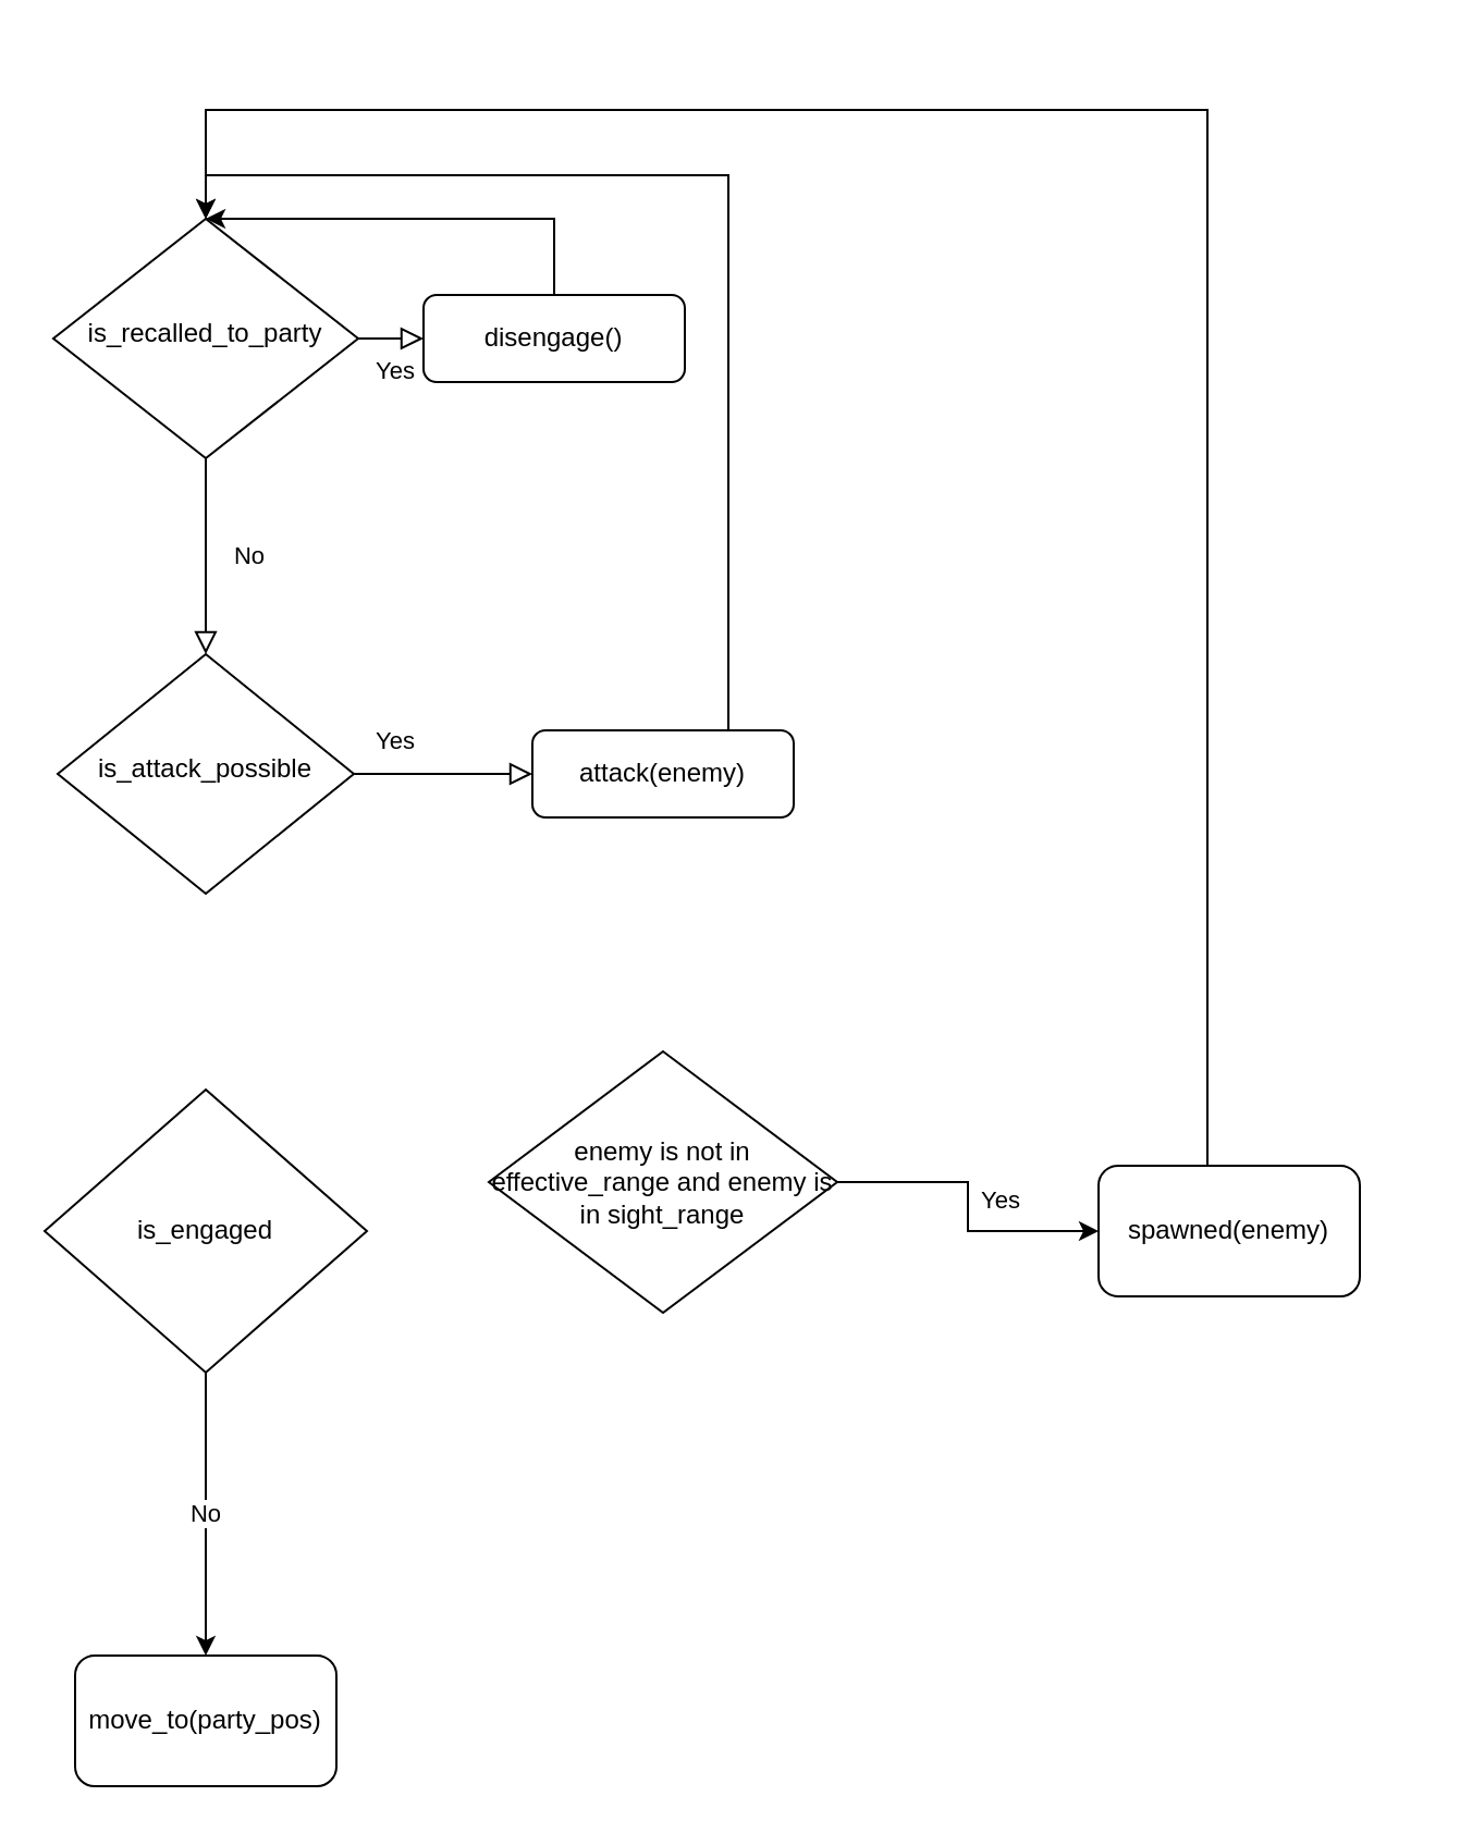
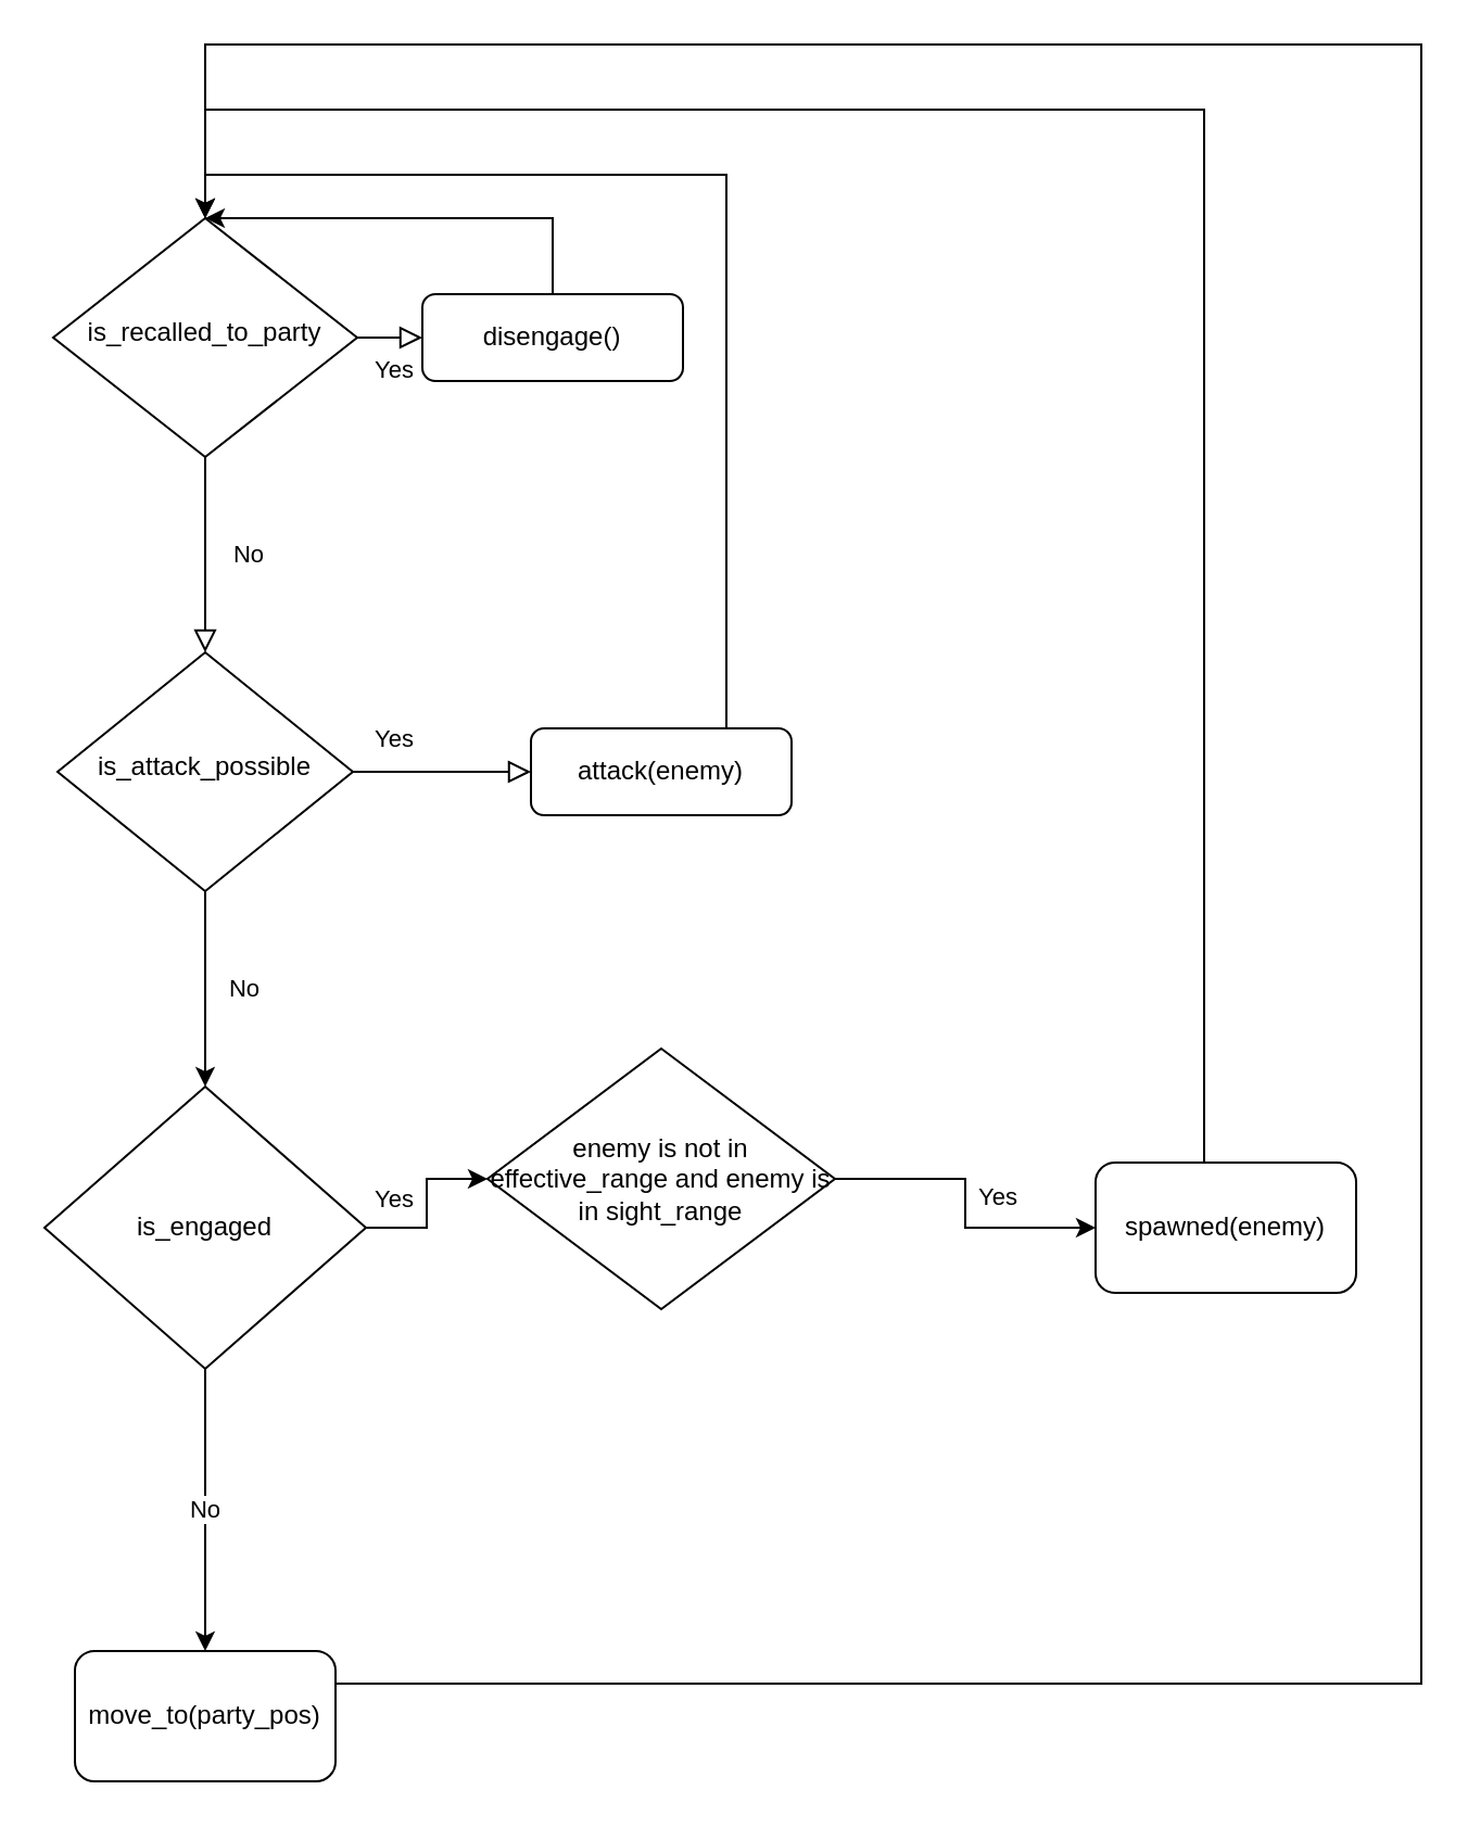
  <mxCell id="0" />
  <mxCell id="1" parent="0" />
  <mxCell id="2" value="&lt;div&gt;No&lt;br&gt;&lt;/div&gt;" style="rounded=0;html=1;jettySize=auto;orthogonalLoop=1;fontSize=11;endArrow=block;endFill=0;endSize=8;strokeWidth=1;shadow=0;labelBackgroundColor=none;edgeStyle=orthogonalEdgeStyle;" parent="1" source="4" target="9" edge="1"><mxGeometry y="20" relative="1" as="geometry"><mxPoint as="offset" /></mxGeometry></mxCell>
  <mxCell id="3" value="Yes" style="edgeStyle=orthogonalEdgeStyle;rounded=0;html=1;jettySize=auto;orthogonalLoop=1;fontSize=11;endArrow=block;endFill=0;endSize=8;strokeWidth=1;shadow=0;labelBackgroundColor=none;" parent="1" source="4" target="6" edge="1"><mxGeometry x="-0.062" y="15" relative="1" as="geometry"><mxPoint as="offset" /></mxGeometry></mxCell>
  <mxCell id="4" value="is_recalled_to_party" style="rhombus;whiteSpace=wrap;html=1;shadow=0;fontFamily=Helvetica;fontSize=12;align=center;strokeWidth=1;spacing=6;spacingTop=-4;" parent="1" vertex="1"><mxGeometry x="24" y="100" width="140" height="110" as="geometry" /></mxCell>
  <mxCell id="5" style="edgeStyle=orthogonalEdgeStyle;rounded=0;orthogonalLoop=1;jettySize=auto;html=1;" edge="1" parent="1" source="6"><mxGeometry relative="1" as="geometry"><mxPoint x="94" y="100" as="targetPoint" /><Array as="points"><mxPoint x="254" y="100" /></Array></mxGeometry></mxCell>
  <mxCell id="6" value="disengage()" style="rounded=1;whiteSpace=wrap;html=1;fontSize=12;glass=0;strokeWidth=1;shadow=0;" parent="1" vertex="1"><mxGeometry x="194" y="135" width="120" height="40" as="geometry" /></mxCell>
  <mxCell id="7" value="Yes" style="edgeStyle=orthogonalEdgeStyle;rounded=0;html=1;jettySize=auto;orthogonalLoop=1;fontSize=11;endArrow=block;endFill=0;endSize=8;strokeWidth=1;shadow=0;labelBackgroundColor=none;" parent="1" source="9" target="11" edge="1"><mxGeometry x="-0.547" y="15" relative="1" as="geometry"><mxPoint as="offset" /></mxGeometry></mxCell>
+ <mxCell id="8" value="&lt;div&gt;No&lt;/div&gt;" style="edgeStyle=orthogonalEdgeStyle;rounded=0;orthogonalLoop=1;jettySize=auto;html=1;entryX=0.5;entryY=0;entryDx=0;entryDy=0;" edge="1" parent="1" source="9" target="14"><mxGeometry y="18" relative="1" as="geometry"><mxPoint as="offset" /></mxGeometry></mxCell>
  <mxCell id="9" value="is_attack_possible" style="rhombus;whiteSpace=wrap;html=1;shadow=0;fontFamily=Helvetica;fontSize=12;align=center;strokeWidth=1;spacing=6;spacingTop=-4;" parent="1" vertex="1"><mxGeometry x="26" y="300" width="136" height="110" as="geometry" /></mxCell>
  <mxCell id="10" style="edgeStyle=orthogonalEdgeStyle;rounded=0;orthogonalLoop=1;jettySize=auto;html=1;entryX=0.5;entryY=0;entryDx=0;entryDy=0;" edge="1" parent="1" source="11" target="4"><mxGeometry relative="1" as="geometry"><Array as="points"><mxPoint x="334" y="80" /><mxPoint x="94" y="80" /></Array></mxGeometry></mxCell>
  <mxCell id="11" value="attack(enemy)" style="rounded=1;whiteSpace=wrap;html=1;fontSize=12;glass=0;strokeWidth=1;shadow=0;" parent="1" vertex="1"><mxGeometry x="244" y="335" width="120" height="40" as="geometry" /></mxCell>
+ <mxCell id="12" value="&lt;div&gt;Yes&lt;/div&gt;" style="edgeStyle=orthogonalEdgeStyle;rounded=0;orthogonalLoop=1;jettySize=auto;html=1;" edge="1" parent="1" source="14" target="16"><mxGeometry x="0.038" y="15" relative="1" as="geometry"><mxPoint as="offset" /></mxGeometry></mxCell>
  <mxCell id="13" value="No" style="edgeStyle=orthogonalEdgeStyle;rounded=0;orthogonalLoop=1;jettySize=auto;html=1;" edge="1" parent="1" source="14" target="18"><mxGeometry relative="1" as="geometry" /></mxCell>
  <mxCell id="14" value="&lt;div&gt;is_engaged&lt;/div&gt;" style="rhombus;whiteSpace=wrap;html=1;" vertex="1" parent="1"><mxGeometry x="20" y="500" width="148" height="130" as="geometry" /></mxCell>
  <mxCell id="15" value="&lt;div&gt;Yes&lt;/div&gt;" style="edgeStyle=orthogonalEdgeStyle;rounded=0;orthogonalLoop=1;jettySize=auto;html=1;" edge="1" parent="1" source="16" target="20"><mxGeometry x="-0.04" y="15" relative="1" as="geometry"><mxPoint as="offset" /></mxGeometry></mxCell>
  <mxCell id="16" value="enemy is not in effective_range and enemy is in sight_range" style="rhombus;whiteSpace=wrap;html=1;" vertex="1" parent="1"><mxGeometry x="224" y="482.5" width="160" height="120" as="geometry" /></mxCell>
+ <mxCell id="17" style="edgeStyle=orthogonalEdgeStyle;rounded=0;orthogonalLoop=1;jettySize=auto;html=1;entryX=0.5;entryY=0;entryDx=0;entryDy=0;" edge="1" parent="1" source="18" target="4"><mxGeometry relative="1" as="geometry"><Array as="points"><mxPoint x="654" y="775" /><mxPoint x="654" y="20" /><mxPoint x="94" y="20" /></Array></mxGeometry></mxCell>
  <mxCell id="18" value="move_to(party_pos)" style="rounded=1;whiteSpace=wrap;html=1;" vertex="1" parent="1"><mxGeometry x="34" y="760" width="120" height="60" as="geometry" /></mxCell>
  <mxCell id="19" style="edgeStyle=orthogonalEdgeStyle;rounded=0;orthogonalLoop=1;jettySize=auto;html=1;entryX=0.5;entryY=0;entryDx=0;entryDy=0;" edge="1" parent="1" source="20" target="4"><mxGeometry relative="1" as="geometry"><Array as="points"><mxPoint x="554" y="50" /><mxPoint x="94" y="50" /></Array></mxGeometry></mxCell>
  <mxCell id="20" value="spawned(enemy)" style="rounded=1;whiteSpace=wrap;html=1;" vertex="1" parent="1"><mxGeometry x="504" y="535" width="120" height="60" as="geometry" /></mxCell>
